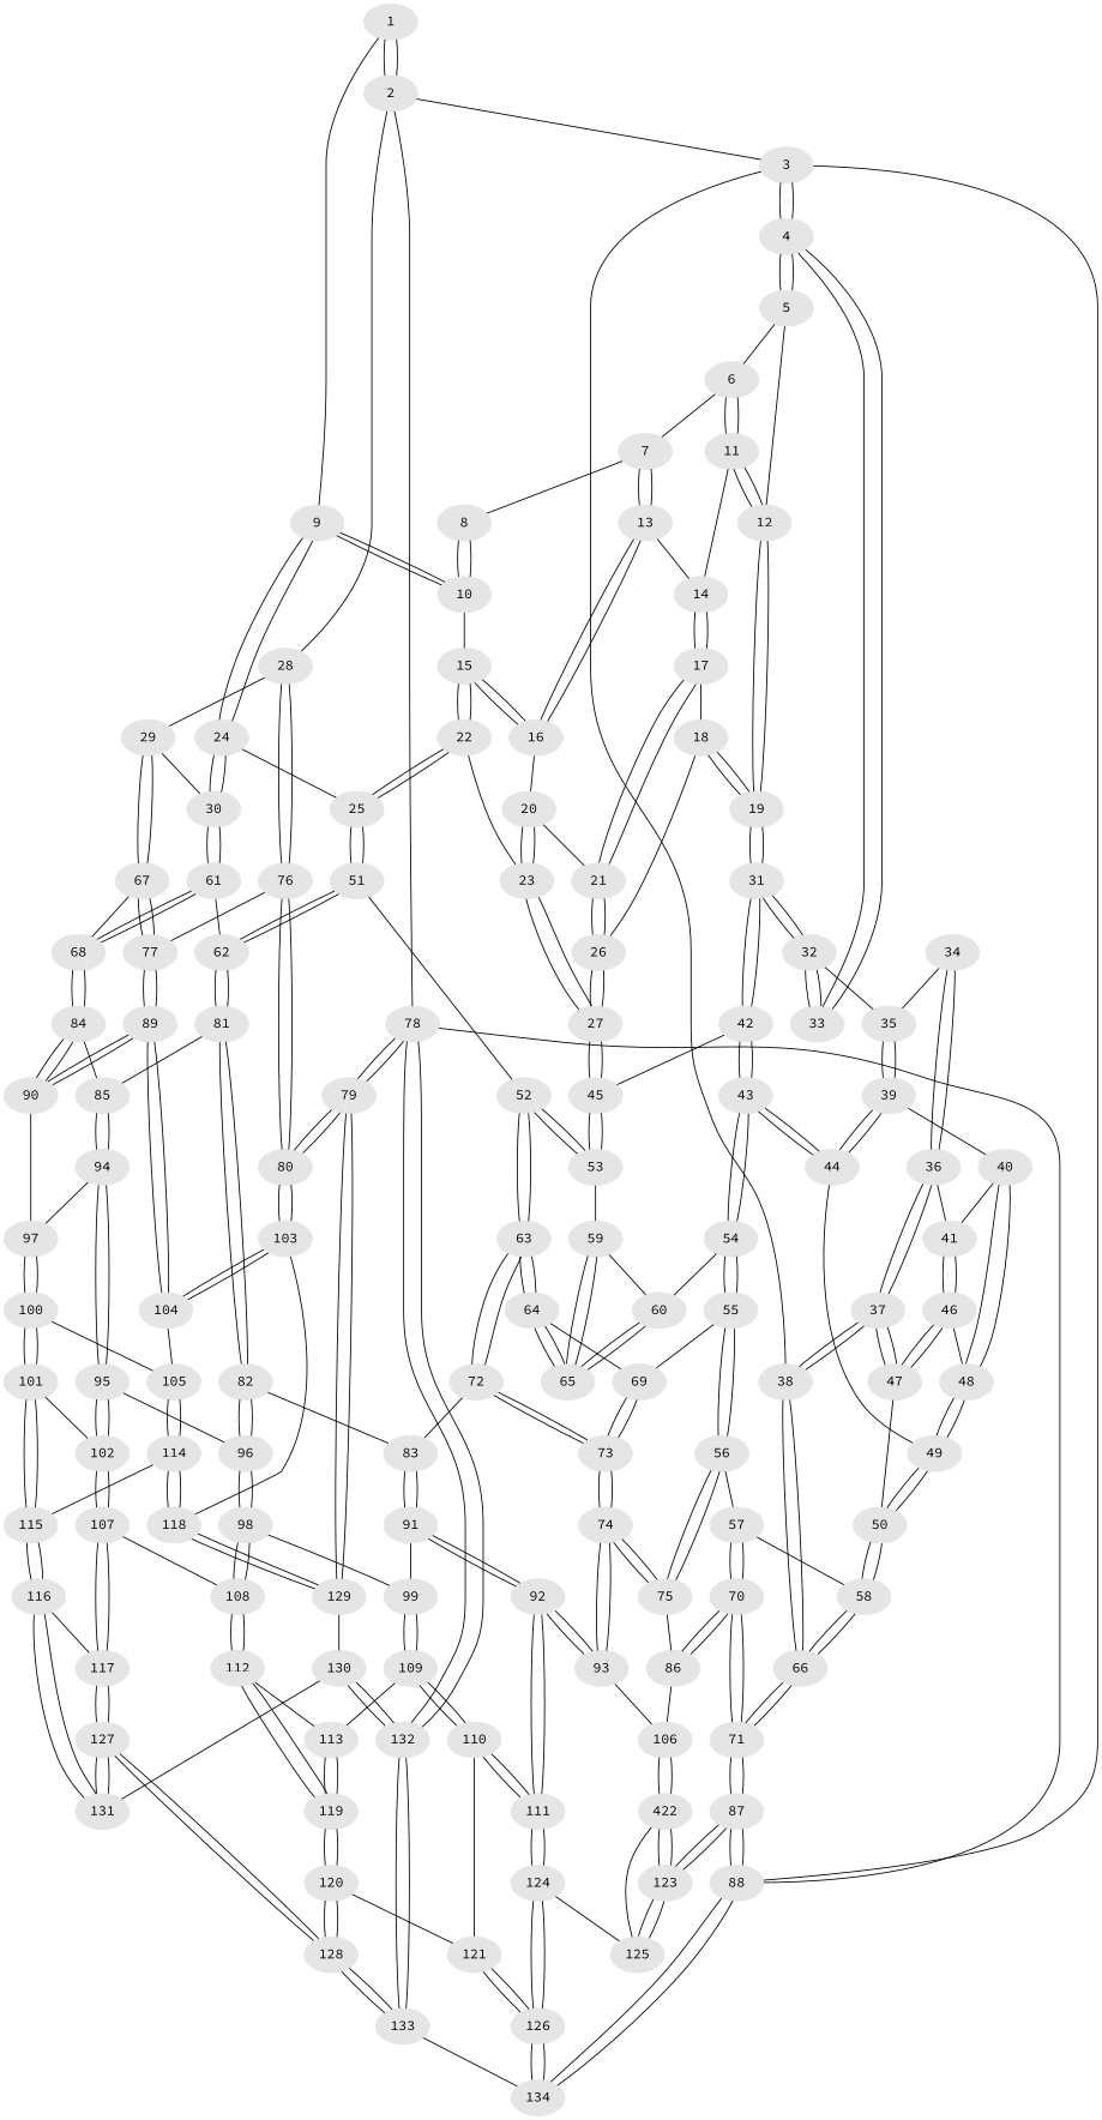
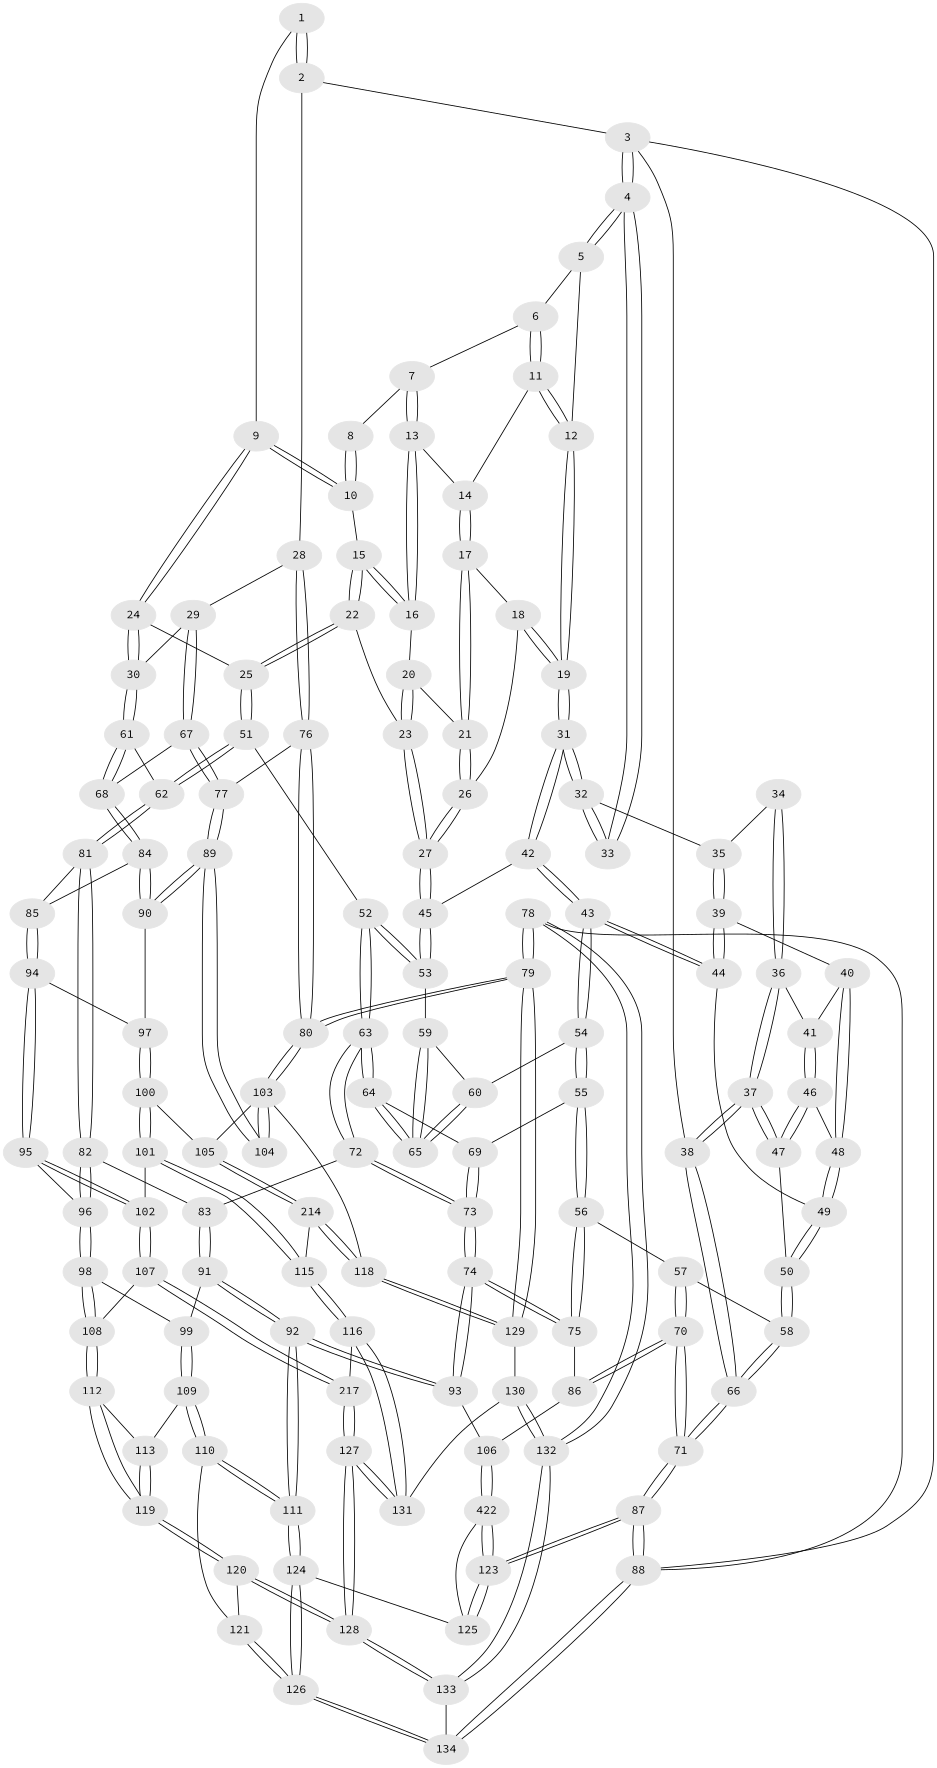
  graph {
    fontname="Source Code Pro"
    node [color=gray90 fontname="Source Code Pro" style=filled]
    edge [fontname="Source Code Pro"]
    1
    2
    9
    3
    28
    78
    10
    24
    4
    38
    88
    29
    76
    79
    132
    5
    33
    66
    134
    6
    12
    7
    11
    19
    8
    13
    14
    16
    15
    25
    30
    22
    17
    31
    20
    18
    21
    23
    26
    27
    32
    42
    51
    45
    61
    52
    62
    53
    67
    77
    80
    68
    35
    43
    39
    34
    36
    37
    41
    40
    44
    47
    46
    50
    71
    48
    49
    54
    55
    60
    59
    58
    63
    81
    64
    72
    65
    56
    69
    57
    75
    73
    70
    86
    84
    82
    85
    83
    87
    89
    90
    74
    106
    123
    91
    93
    103
    104
    129
    133
    130
    118
    96
    94
    98
    92
    99
    97
    95
    n110 [label=422]
    125
    105
    100
    111
    109
    124
    102
    107
    108
    101
    112
    110
    113
    115
-   114
+   114 [label=214]
    116
-   117
+   117 [label=217]
    127
    119
    121
    126
    120
    131
    128
    1 -- 2
    1 -- 2
    1 -- 9
    2 -- 3
    2 -- 28
-   2 -- 78
    9 -- 10
    9 -- 10
    9 -- 24
    9 -- 24
    3 -- 4
    3 -- 4
    3 -- 38
    3 -- 88
    28 -- 29
    28 -- 76
    28 -- 76
    78 -- 88
    78 -- 79
    78 -- 79
    78 -- 132
    78 -- 132
    10 -- 15
    24 -- 25
    24 -- 30
    24 -- 30
    4 -- 5
    4 -- 5
    4 -- 33
    4 -- 33
    38 -- 66
    38 -- 66
    88 -- 134
    88 -- 134
    29 -- 30
    29 -- 67
    29 -- 67
    76 -- 77
    76 -- 80
    76 -- 80
    79 -- 80
    79 -- 80
    79 -- 129
    79 -- 129
    132 -- 133
    132 -- 133
    5 -- 6
    5 -- 12
    66 -- 71
    66 -- 71
    6 -- 7
    6 -- 11
    6 -- 11
    12 -- 19
    12 -- 19
    7 -- 8
    7 -- 13
    7 -- 13
    11 -- 12
    11 -- 12
    11 -- 14
    19 -- 31
    19 -- 31
    8 -- 10
    8 -- 10
    13 -- 14
    13 -- 16
    13 -- 16
    14 -- 17
    14 -- 17
    16 -- 20
    15 -- 16
    15 -- 16
    15 -- 22
    15 -- 22
    25 -- 51
    25 -- 51
    30 -- 61
    30 -- 61
    22 -- 25
    22 -- 25
    22 -- 23
    17 -- 18
    17 -- 21
    17 -- 21
    31 -- 32
    31 -- 32
    31 -- 42
    31 -- 42
    20 -- 21
    20 -- 23
    20 -- 23
    18 -- 19
    18 -- 19
    18 -- 26
    21 -- 26
    21 -- 26
    23 -- 27
    23 -- 27
    26 -- 27
    26 -- 27
    27 -- 45
    27 -- 45
    32 -- 33
    32 -- 33
    32 -- 35
    42 -- 45
    42 -- 43
    42 -- 43
    51 -- 52
    51 -- 62
    51 -- 62
    45 -- 53
    45 -- 53
    61 -- 62
    61 -- 68
    61 -- 68
    52 -- 53
    52 -- 53
    52 -- 63
    52 -- 63
    62 -- 81
    62 -- 81
    53 -- 59
    67 -- 77
    67 -- 77
    67 -- 68
    77 -- 89
    77 -- 89
    80 -- 103
    80 -- 103
    68 -- 84
    68 -- 84
    35 -- 39
    35 -- 39
    43 -- 44
    43 -- 44
    43 -- 54
    43 -- 54
    39 -- 40
    39 -- 44
    39 -- 44
    34 -- 35
    34 -- 36
    34 -- 36
    36 -- 37
    36 -- 37
    36 -- 41
    37 -- 38
    37 -- 38
    37 -- 47
    37 -- 47
    41 -- 46
    41 -- 46
    40 -- 41
    40 -- 48
    40 -- 48
    44 -- 49
    47 -- 50
    46 -- 47
    46 -- 47
    46 -- 48
    50 -- 58
    50 -- 58
    71 -- 87
    71 -- 87
    48 -- 49
    48 -- 49
    49 -- 50
    49 -- 50
    54 -- 55
    54 -- 55
    54 -- 60
    55 -- 56
    55 -- 56
    55 -- 69
    60 -- 65
    60 -- 65
    59 -- 60
    59 -- 65
    59 -- 65
    58 -- 66
    58 -- 66
    63 -- 64
    63 -- 64
    63 -- 72
    63 -- 72
    81 -- 82
    81 -- 82
    81 -- 85
    64 -- 65
    64 -- 65
    64 -- 69
    72 -- 73
    72 -- 73
    72 -- 83
    56 -- 57
    56 -- 75
    56 -- 75
    69 -- 73
    69 -- 73
    57 -- 58
    57 -- 70
    57 -- 70
    75 -- 86
    73 -- 74
    73 -- 74
    70 -- 71
    70 -- 71
    70 -- 86
    70 -- 86
    86 -- 106
    84 -- 85
    84 -- 90
    84 -- 90
    82 -- 83
    82 -- 96
    82 -- 96
    85 -- 94
    85 -- 94
    83 -- 91
    83 -- 91
    87 -- 88
    87 -- 88
    87 -- 123
    87 -- 123
    89 -- 90
    89 -- 90
    89 -- 104
    89 -- 104
    90 -- 97
    74 -- 75
    74 -- 75
    74 -- 93
    74 -- 93
    106 -- n110
    106 -- n110
    123 -- 125
    123 -- 125
    91 -- 92
    91 -- 92
    91 -- 99
    93 -- 106
    103 -- 104
    103 -- 104
    103 -- 118
-   104 -- 105
+   103 -- 105
    129 -- 130
    133 -- 134
    130 -- 132
    130 -- 132
    130 -- 131
    118 -- 129
    118 -- 129
    96 -- 98
    96 -- 98
    94 -- 97
    94 -- 95
    94 -- 95
    98 -- 99
    98 -- 108
    98 -- 108
    92 -- 93
    92 -- 93
    92 -- 111
    92 -- 111
    99 -- 109
    99 -- 109
    97 -- 100
    97 -- 100
    95 -- 96
    95 -- 102
    95 -- 102
    n110 -- 123
    n110 -- 123
    n110 -- 125
    105 -- 114
    105 -- 114
    100 -- 105
    100 -- 101
    100 -- 101
    111 -- 124
    111 -- 124
    109 -- 110
    109 -- 110
    109 -- 113
    124 -- 125
    124 -- 126
    124 -- 126
    102 -- 107
    102 -- 107
    107 -- 108
    107 -- 117
    107 -- 117
    108 -- 112
    108 -- 112
    101 -- 102
    101 -- 115
    101 -- 115
    112 -- 113
    112 -- 119
    112 -- 119
    110 -- 111
    110 -- 111
    110 -- 121
    113 -- 119
    113 -- 119
    115 -- 116
    115 -- 116
    114 -- 118
    114 -- 118
    114 -- 115
    116 -- 117
    116 -- 131
    116 -- 131
    117 -- 127
    117 -- 127
    127 -- 131
    127 -- 131
    127 -- 128
    127 -- 128
    119 -- 120
    119 -- 120
    121 -- 126
    121 -- 126
    126 -- 134
    126 -- 134
    120 -- 121
    120 -- 128
    120 -- 128
    128 -- 133
    128 -- 133
  }
